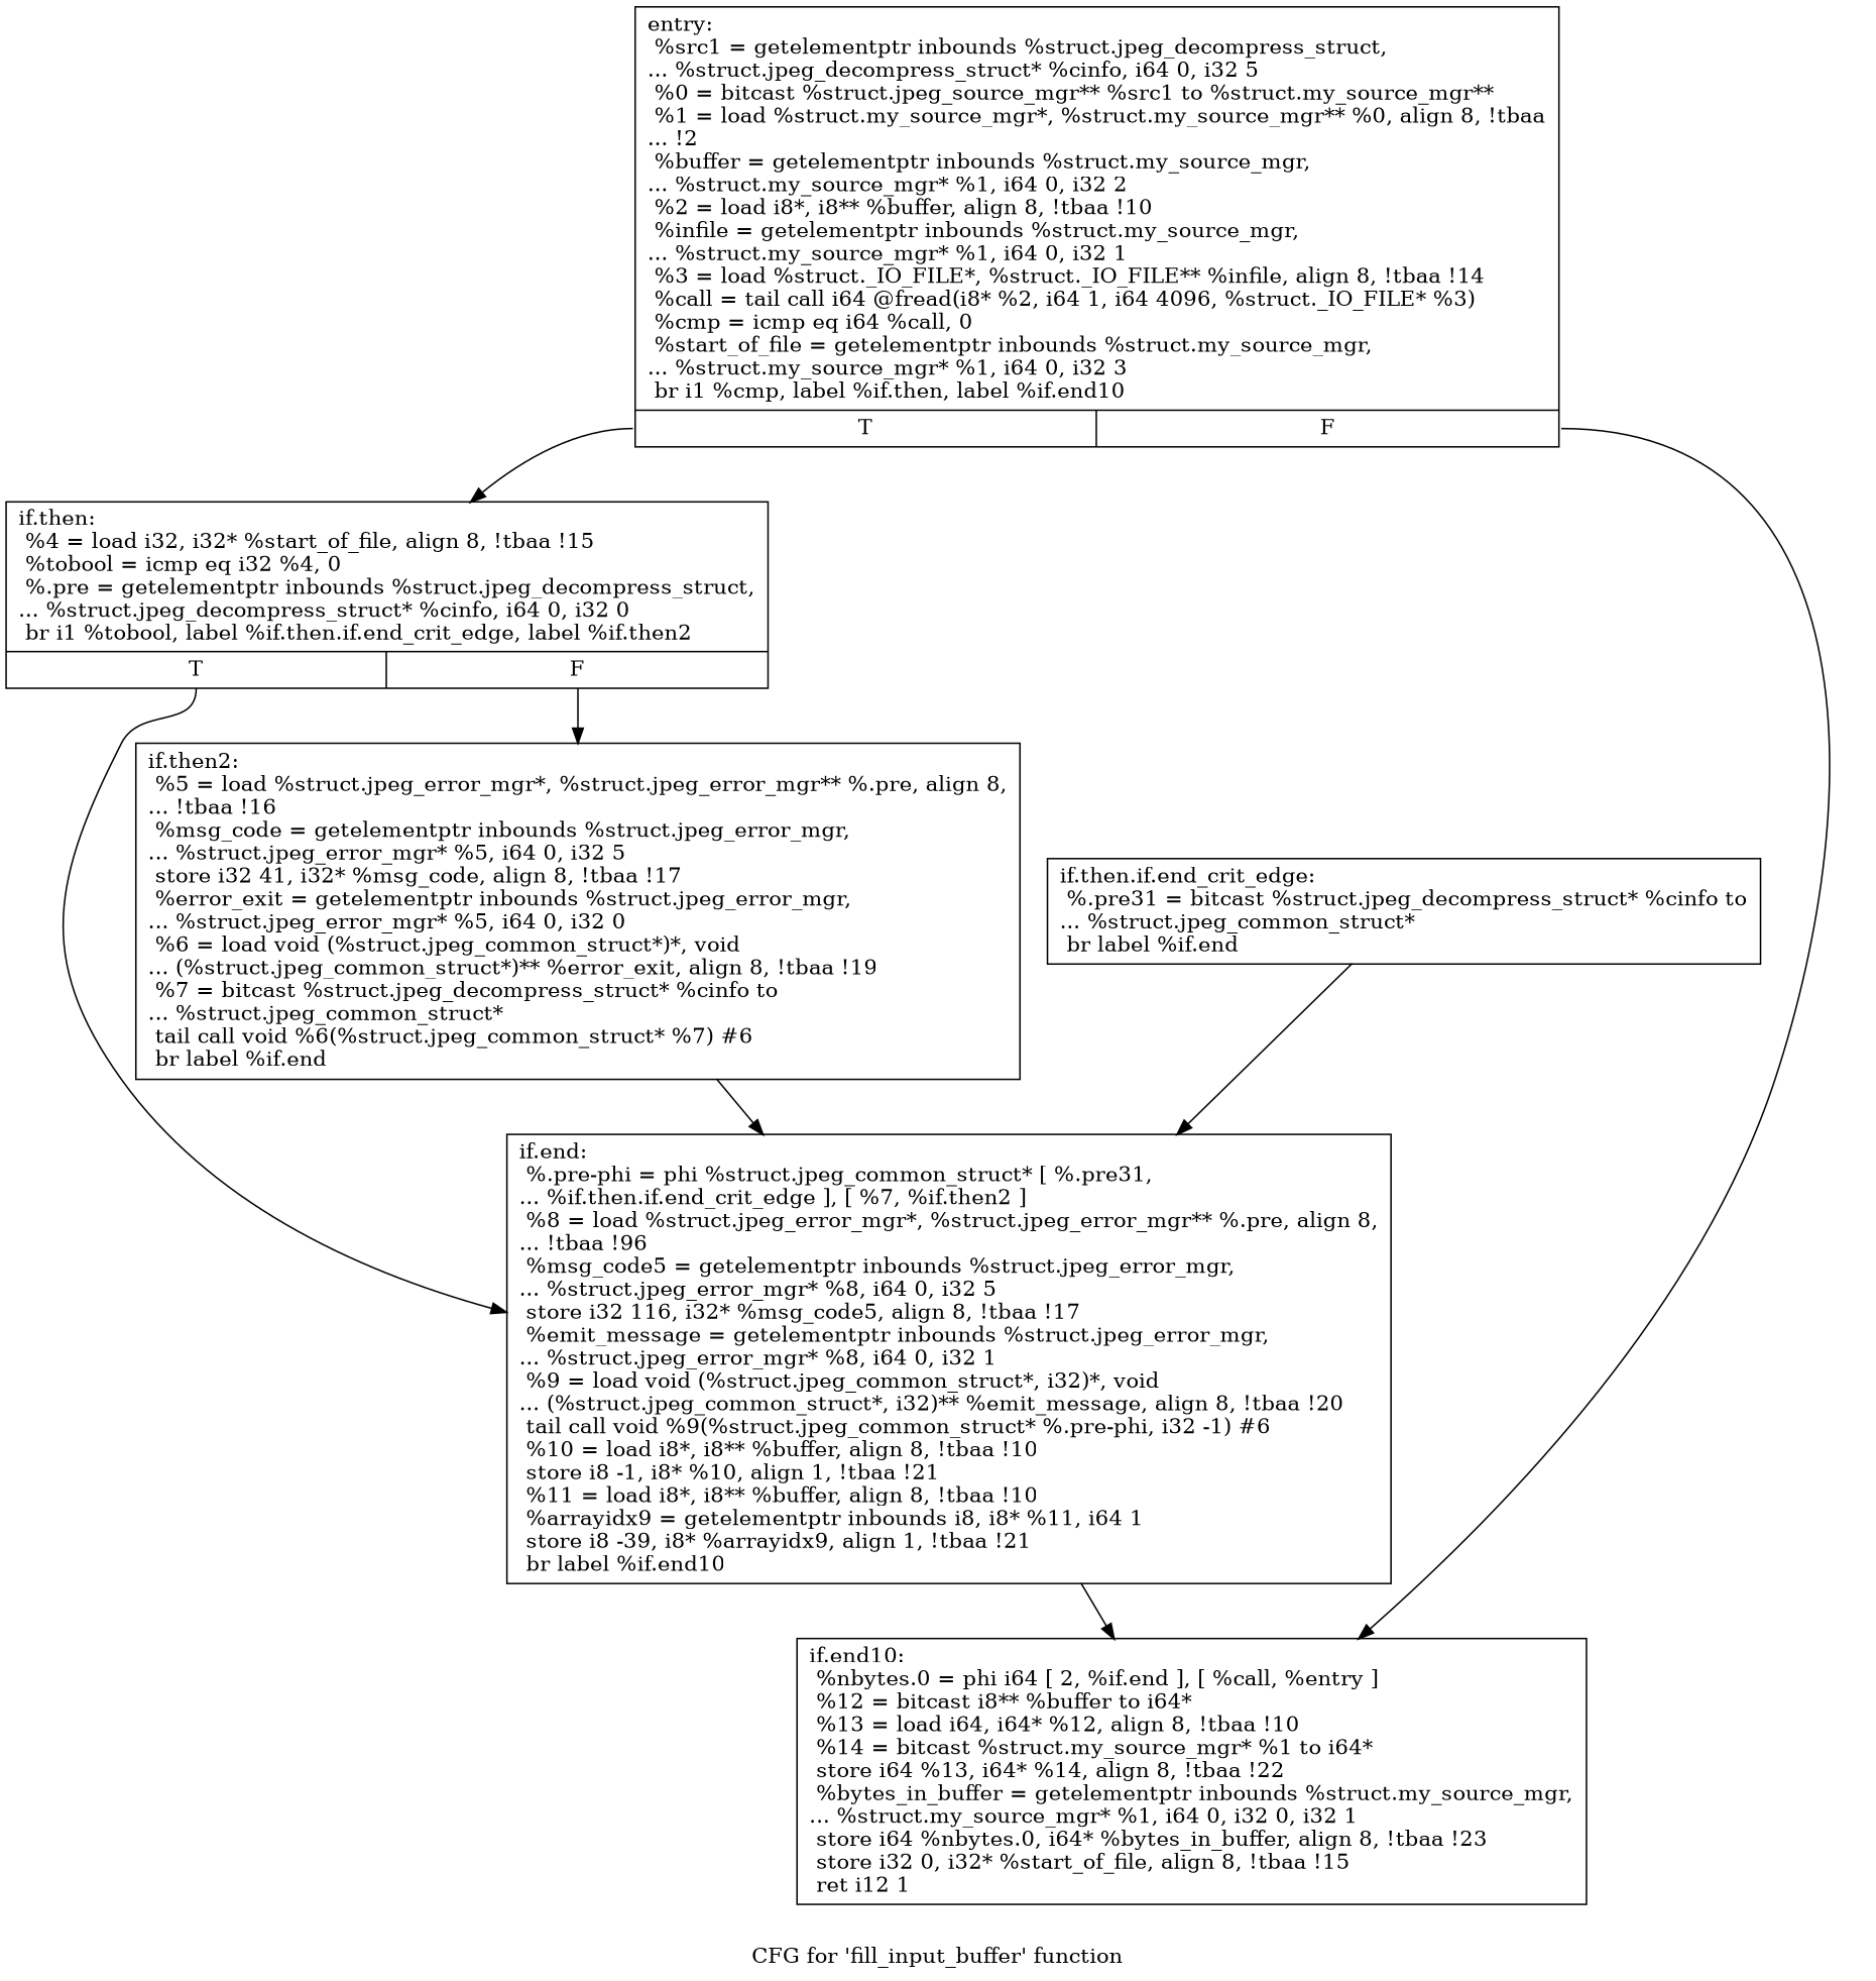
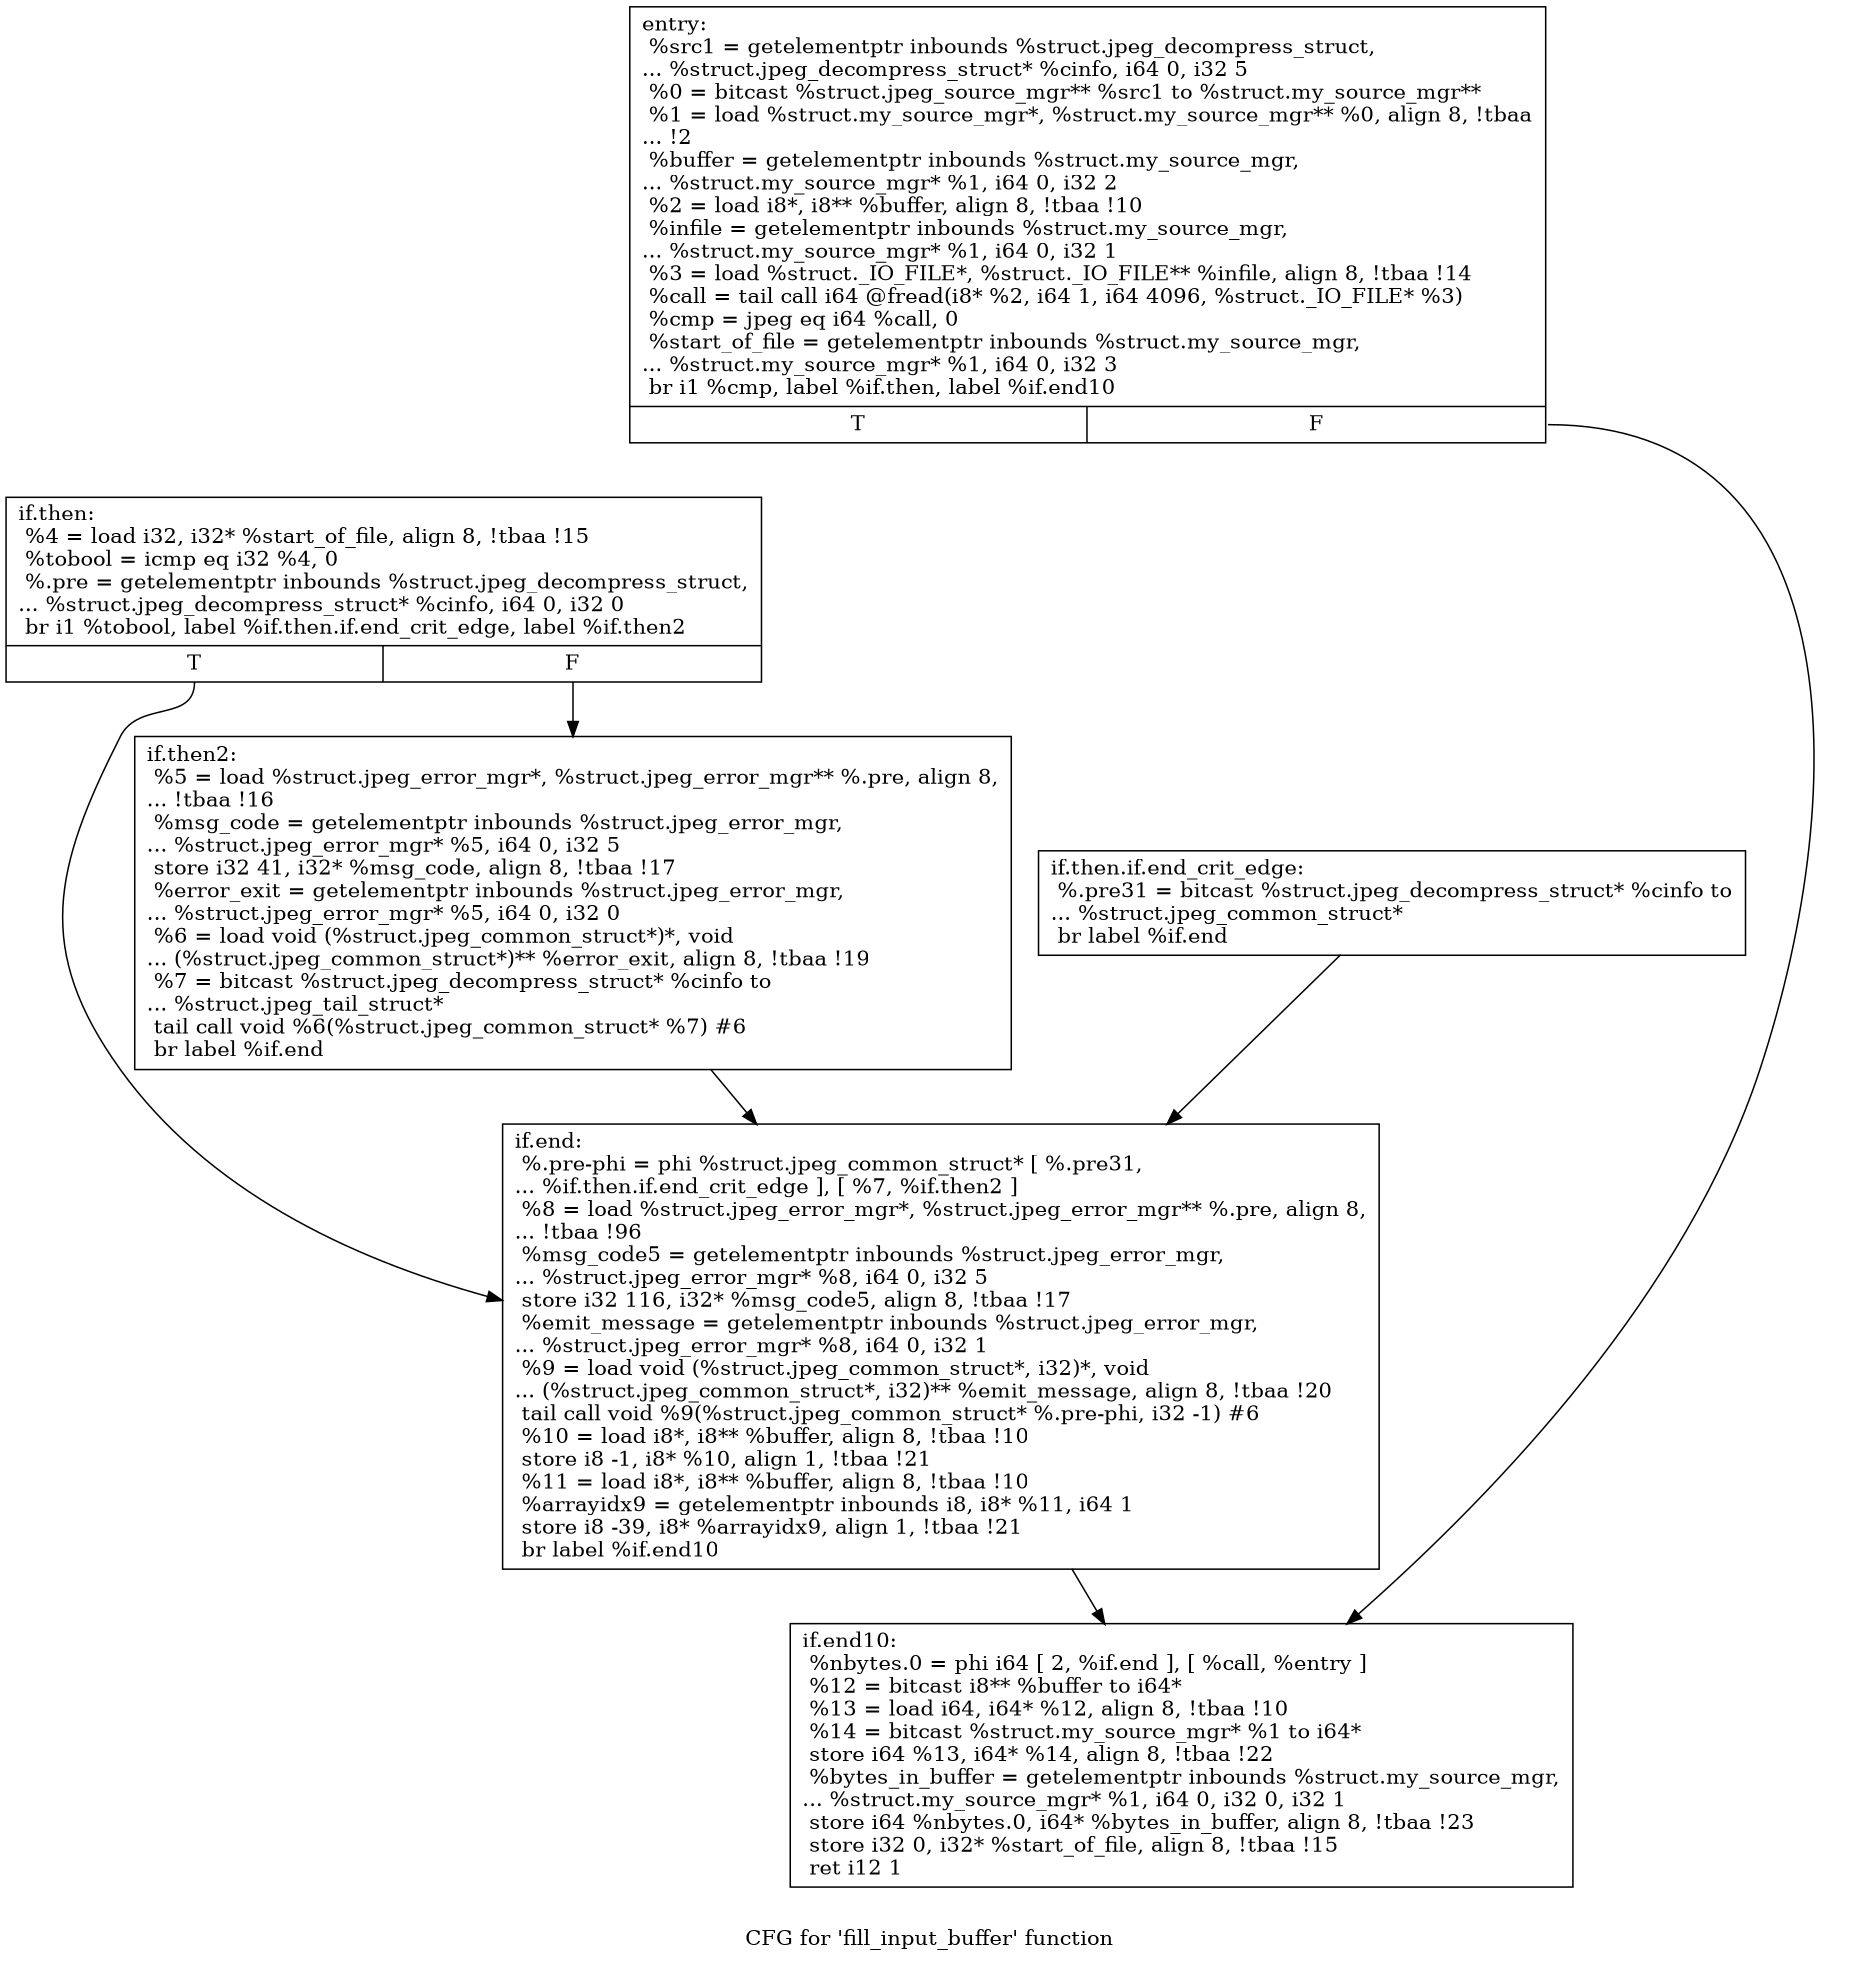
  digraph {
    label="CFG for 'fill_input_buffer' function"
    node [shape=record]
-   n1 [label="{entry:\l  %src1 = getelementptr inbounds %struct.jpeg_decompress_struct,\l... %struct.jpeg_decompress_struct* %cinfo, i64 0, i32 5\l  %0 = bitcast %struct.jpeg_source_mgr** %src1 to %struct.my_source_mgr**\l  %1 = load %struct.my_source_mgr*, %struct.my_source_mgr** %0, align 8, !tbaa\l... !2\l  %buffer = getelementptr inbounds %struct.my_source_mgr,\l... %struct.my_source_mgr* %1, i64 0, i32 2\l  %2 = load i8*, i8** %buffer, align 8, !tbaa !10\l  %infile = getelementptr inbounds %struct.my_source_mgr,\l... %struct.my_source_mgr* %1, i64 0, i32 1\l  %3 = load %struct._IO_FILE*, %struct._IO_FILE** %infile, align 8, !tbaa !14\l  %call = tail call i64 @fread(i8* %2, i64 1, i64 4096, %struct._IO_FILE* %3)\l  %cmp = icmp eq i64 %call, 0\l  %start_of_file = getelementptr inbounds %struct.my_source_mgr,\l... %struct.my_source_mgr* %1, i64 0, i32 3\l  br i1 %cmp, label %if.then, label %if.end10\l|{<s0>T|<s1>F}}"]
+   n1 [label="{entry:\l  %src1 = getelementptr inbounds %struct.jpeg_decompress_struct,\l... %struct.jpeg_decompress_struct* %cinfo, i64 0, i32 5\l  %0 = bitcast %struct.jpeg_source_mgr** %src1 to %struct.my_source_mgr**\l  %1 = load %struct.my_source_mgr*, %struct.my_source_mgr** %0, align 8, !tbaa\l... !2\l  %buffer = getelementptr inbounds %struct.my_source_mgr,\l... %struct.my_source_mgr* %1, i64 0, i32 2\l  %2 = load i8*, i8** %buffer, align 8, !tbaa !10\l  %infile = getelementptr inbounds %struct.my_source_mgr,\l... %struct.my_source_mgr* %1, i64 0, i32 1\l  %3 = load %struct._IO_FILE*, %struct._IO_FILE** %infile, align 8, !tbaa !14\l  %call = tail call i64 @fread(i8* %2, i64 1, i64 4096, %struct._IO_FILE* %3)\l  %cmp = jpeg eq i64 %call, 0\l  %start_of_file = getelementptr inbounds %struct.my_source_mgr,\l... %struct.my_source_mgr* %1, i64 0, i32 3\l  br i1 %cmp, label %if.then, label %if.end10\l|{<s0>T|<s1>F}}"]
    n2 [label="{if.then:                                          \l  %4 = load i32, i32* %start_of_file, align 8, !tbaa !15\l  %tobool = icmp eq i32 %4, 0\l  %.pre = getelementptr inbounds %struct.jpeg_decompress_struct,\l... %struct.jpeg_decompress_struct* %cinfo, i64 0, i32 0\l  br i1 %tobool, label %if.then.if.end_crit_edge, label %if.then2\l|{<s0>T|<s1>F}}"]
    n3 [label="{if.end10:                                         \l  %nbytes.0 = phi i64 [ 2, %if.end ], [ %call, %entry ]\l  %12 = bitcast i8** %buffer to i64*\l  %13 = load i64, i64* %12, align 8, !tbaa !10\l  %14 = bitcast %struct.my_source_mgr* %1 to i64*\l  store i64 %13, i64* %14, align 8, !tbaa !22\l  %bytes_in_buffer = getelementptr inbounds %struct.my_source_mgr,\l... %struct.my_source_mgr* %1, i64 0, i32 0, i32 1\l  store i64 %nbytes.0, i64* %bytes_in_buffer, align 8, !tbaa !23\l  store i32 0, i32* %start_of_file, align 8, !tbaa !15\l  ret i12 1\l}"]
-   n4 [label="{if.then2:                                         \l  %5 = load %struct.jpeg_error_mgr*, %struct.jpeg_error_mgr** %.pre, align 8,\l... !tbaa !16\l  %msg_code = getelementptr inbounds %struct.jpeg_error_mgr,\l... %struct.jpeg_error_mgr* %5, i64 0, i32 5\l  store i32 41, i32* %msg_code, align 8, !tbaa !17\l  %error_exit = getelementptr inbounds %struct.jpeg_error_mgr,\l... %struct.jpeg_error_mgr* %5, i64 0, i32 0\l  %6 = load void (%struct.jpeg_common_struct*)*, void\l... (%struct.jpeg_common_struct*)** %error_exit, align 8, !tbaa !19\l  %7 = bitcast %struct.jpeg_decompress_struct* %cinfo to\l... %struct.jpeg_common_struct*\l  tail call void %6(%struct.jpeg_common_struct* %7) #6\l  br label %if.end\l}"]
+   n4 [label="{if.then2:                                         \l  %5 = load %struct.jpeg_error_mgr*, %struct.jpeg_error_mgr** %.pre, align 8,\l... !tbaa !16\l  %msg_code = getelementptr inbounds %struct.jpeg_error_mgr,\l... %struct.jpeg_error_mgr* %5, i64 0, i32 5\l  store i32 41, i32* %msg_code, align 8, !tbaa !17\l  %error_exit = getelementptr inbounds %struct.jpeg_error_mgr,\l... %struct.jpeg_error_mgr* %5, i64 0, i32 0\l  %6 = load void (%struct.jpeg_common_struct*)*, void\l... (%struct.jpeg_common_struct*)** %error_exit, align 8, !tbaa !19\l  %7 = bitcast %struct.jpeg_decompress_struct* %cinfo to\l... %struct.jpeg_tail_struct*\l  tail call void %6(%struct.jpeg_common_struct* %7) #6\l  br label %if.end\l}"]
    n5 [label="{if.end:                                           \l  %.pre-phi = phi %struct.jpeg_common_struct* [ %.pre31,\l... %if.then.if.end_crit_edge ], [ %7, %if.then2 ]\l  %8 = load %struct.jpeg_error_mgr*, %struct.jpeg_error_mgr** %.pre, align 8,\l... !tbaa !96\l  %msg_code5 = getelementptr inbounds %struct.jpeg_error_mgr,\l... %struct.jpeg_error_mgr* %8, i64 0, i32 5\l  store i32 116, i32* %msg_code5, align 8, !tbaa !17\l  %emit_message = getelementptr inbounds %struct.jpeg_error_mgr,\l... %struct.jpeg_error_mgr* %8, i64 0, i32 1\l  %9 = load void (%struct.jpeg_common_struct*, i32)*, void\l... (%struct.jpeg_common_struct*, i32)** %emit_message, align 8, !tbaa !20\l  tail call void %9(%struct.jpeg_common_struct* %.pre-phi, i32 -1) #6\l  %10 = load i8*, i8** %buffer, align 8, !tbaa !10\l  store i8 -1, i8* %10, align 1, !tbaa !21\l  %11 = load i8*, i8** %buffer, align 8, !tbaa !10\l  %arrayidx9 = getelementptr inbounds i8, i8* %11, i64 1\l  store i8 -39, i8* %arrayidx9, align 1, !tbaa !21\l  br label %if.end10\l}"]
    n6 [label="{if.then.if.end_crit_edge:                         \l  %.pre31 = bitcast %struct.jpeg_decompress_struct* %cinfo to\l... %struct.jpeg_common_struct*\l  br label %if.end\l}"]
-   n1 -> n2 [tailport=s0]
    n1 -> n3 [tailport=s1]
    n2 -> n4 [tailport=s1]
    n2 -> n5 [tailport=s0]
    n4 -> n5
    n5 -> n3
    n6 -> n5
  }
